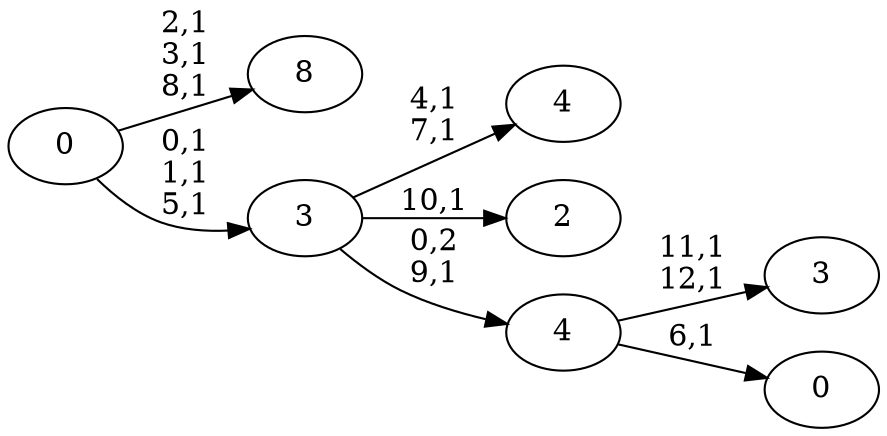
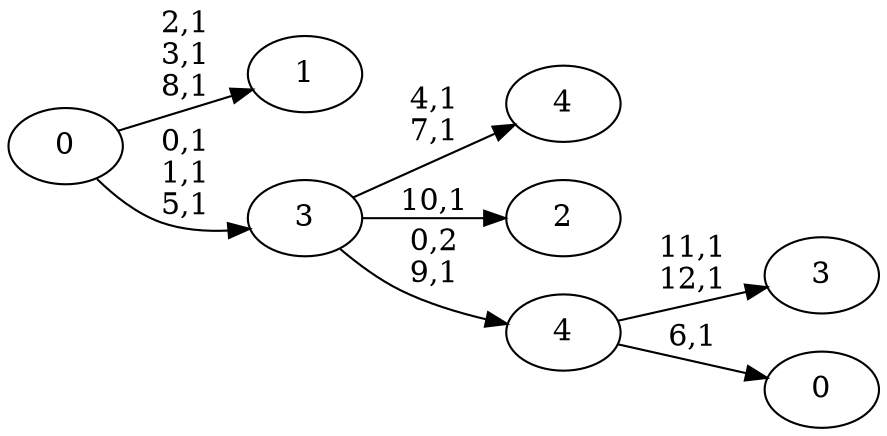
  digraph {
    rankdir=LR
    n1 [label=4]
    n2 [label=3]
    n3 [label=2]
-   n4 [label=8]
+   n4 [label=1]
    n5 [label=0]
    4
    3
    0
    4 -> n2 [label="11,1\n12,1"]
    4 -> n5 [label="6,1"]
    3 -> n1 [label="4,1\n7,1"]
    3 -> n3 [label="10,1"]
    3 -> 4 [label="0,2\n9,1"]
    0 -> n4 [label="2,1\n3,1\n8,1"]
    0 -> 3 [label="0,1\n1,1\n5,1"]
  }
